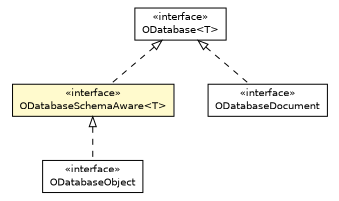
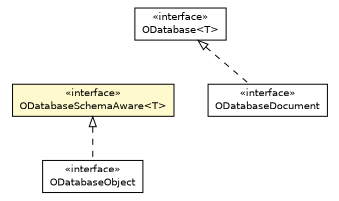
  digraph {
    nodesep=0.25
    ranksep=0.5
    node [fontcolor=black fontname=Helvetica fontsize=10.0 shape=plaintext]
    edge [arrowtail=empty dir=back fontname=Helvetica fontsize=10 headport=p labelfontname=Helvetica labelfontsize=10 style=dashed tailport=p]
    n1 [label=<<table title="com.orientechnologies.orient.core.db.ODatabaseSchemaAware" border="0" cellborder="1" cellspacing="0" cellpadding="2" port="p" bgcolor="lemonChiffon" href="./ODatabaseSchemaAware.html"> 		<tr><td><table border="0" cellspacing="0" cellpadding="1"> <tr><td align="center" balign="center"> &#171;interface&#187; </td></tr> <tr><td align="center" balign="center"> ODatabaseSchemaAware&lt;T&gt; </td></tr> 		</table></td></tr> 		</table>>]
    n2 [label=<<table title="com.orientechnologies.orient.core.db.object.ODatabaseObject" border="0" cellborder="1" cellspacing="0" cellpadding="2" port="p" href="./object/ODatabaseObject.html"> 		<tr><td><table border="0" cellspacing="0" cellpadding="1"> <tr><td align="center" balign="center"> &#171;interface&#187; </td></tr> <tr><td align="center" balign="center"> ODatabaseObject </td></tr> 		</table></td></tr> 		</table>>]
    n3 [label=<<table title="com.orientechnologies.orient.core.db.document.ODatabaseDocument" border="0" cellborder="1" cellspacing="0" cellpadding="2" port="p" href="./document/ODatabaseDocument.html"> 		<tr><td><table border="0" cellspacing="0" cellpadding="1"> <tr><td align="center" balign="center"> &#171;interface&#187; </td></tr> <tr><td align="center" balign="center"> ODatabaseDocument </td></tr> 		</table></td></tr> 		</table>>]
    n4 [label=<<table title="com.orientechnologies.orient.core.db.ODatabase" border="0" cellborder="1" cellspacing="0" cellpadding="2" port="p" href="./ODatabase.html"> 		<tr><td><table border="0" cellspacing="0" cellpadding="1"> <tr><td align="center" balign="center"> &#171;interface&#187; </td></tr> <tr><td align="center" balign="center"> ODatabase&lt;T&gt; </td></tr> 		</table></td></tr> 		</table>>]
    n1 -> n2
-   n4 -> n1
    n4 -> n3
  }
